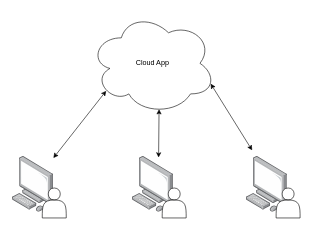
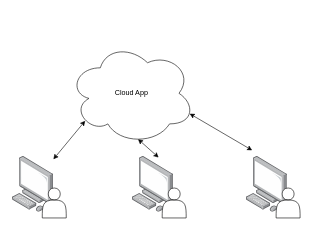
  <mxCell id="0" />
  <mxCell id="1" parent="0" />
- <mxCell id="2" value="Cloud App" style="ellipse;shape=cloud;whiteSpace=wrap;html=1;" parent="1" vertex="1"><mxGeometry x="149.27" width="210" height="170" as="geometry" y="20" /></mxCell>
+ <mxCell id="2" value="Cloud App" style="ellipse;shape=cloud;whiteSpace=wrap;html=1;" parent="1" vertex="1"><mxGeometry x="114.27" y="70" width="210" height="170" as="geometry" /></mxCell>
  <mxCell id="3" value="" style="image;points=[];aspect=fixed;html=1;align=center;shadow=0;dashed=0;image=img/lib/allied_telesis/computer_and_terminals/Personal_Computer.svg;" parent="1" vertex="1"><mxGeometry x="20" y="260" width="68.54" height="92.89" as="geometry" /></mxCell>
  <mxCell id="4" value="" style="shape=actor;whiteSpace=wrap;html=1;" parent="1" vertex="1"><mxGeometry x="70" y="312.89" width="40" height="50" as="geometry" /></mxCell>
  <mxCell id="5" value="" style="endArrow=classic;startArrow=classic;html=1;rounded=0;entryX=0.13;entryY=0.77;entryDx=0;entryDy=0;entryPerimeter=0;" parent="1" source="3" target="2" edge="1"><mxGeometry width="50" height="50" relative="1" as="geometry"><mxPoint x="89" y="263" as="sourcePoint" /><mxPoint x="190" y="130" as="targetPoint" /></mxGeometry></mxCell>
  <mxCell id="6" value="" style="image;points=[];aspect=fixed;html=1;align=center;shadow=0;dashed=0;image=img/lib/allied_telesis/computer_and_terminals/Personal_Computer.svg;" parent="1" vertex="1"><mxGeometry x="220" y="260" width="68.54" height="92.89" as="geometry" /></mxCell>
  <mxCell id="7" value="" style="shape=actor;whiteSpace=wrap;html=1;" parent="1" vertex="1"><mxGeometry x="270" y="312.89" width="40" height="50" as="geometry" /></mxCell>
  <mxCell id="8" value="" style="image;points=[];aspect=fixed;html=1;align=center;shadow=0;dashed=0;image=img/lib/allied_telesis/computer_and_terminals/Personal_Computer.svg;" parent="1" vertex="1"><mxGeometry x="410" y="260" width="68.54" height="92.89" as="geometry" /></mxCell>
  <mxCell id="9" value="" style="shape=actor;whiteSpace=wrap;html=1;" parent="1" vertex="1"><mxGeometry x="460" y="312.89" width="40" height="50" as="geometry" /></mxCell>
  <mxCell id="10" value="" style="endArrow=classic;startArrow=classic;html=1;rounded=0;entryX=0.55;entryY=0.95;entryDx=0;entryDy=0;entryPerimeter=0;exitX=0.642;exitY=0.022;exitDx=0;exitDy=0;exitPerimeter=0;" parent="1" source="6" target="2" edge="1"><mxGeometry width="50" height="50" relative="1" as="geometry"><mxPoint x="129" y="192" as="sourcePoint" /><mxPoint x="274" y="144" as="targetPoint" /></mxGeometry></mxCell>
  <mxCell id="11" value="" style="endArrow=classic;startArrow=classic;html=1;rounded=0;entryX=0.96;entryY=0.7;entryDx=0;entryDy=0;entryPerimeter=0;" parent="1" target="2" edge="1"><mxGeometry width="50" height="50" relative="1" as="geometry"><mxPoint x="420" y="250" as="sourcePoint" /><mxPoint x="284" y="154" as="targetPoint" /></mxGeometry></mxCell>
